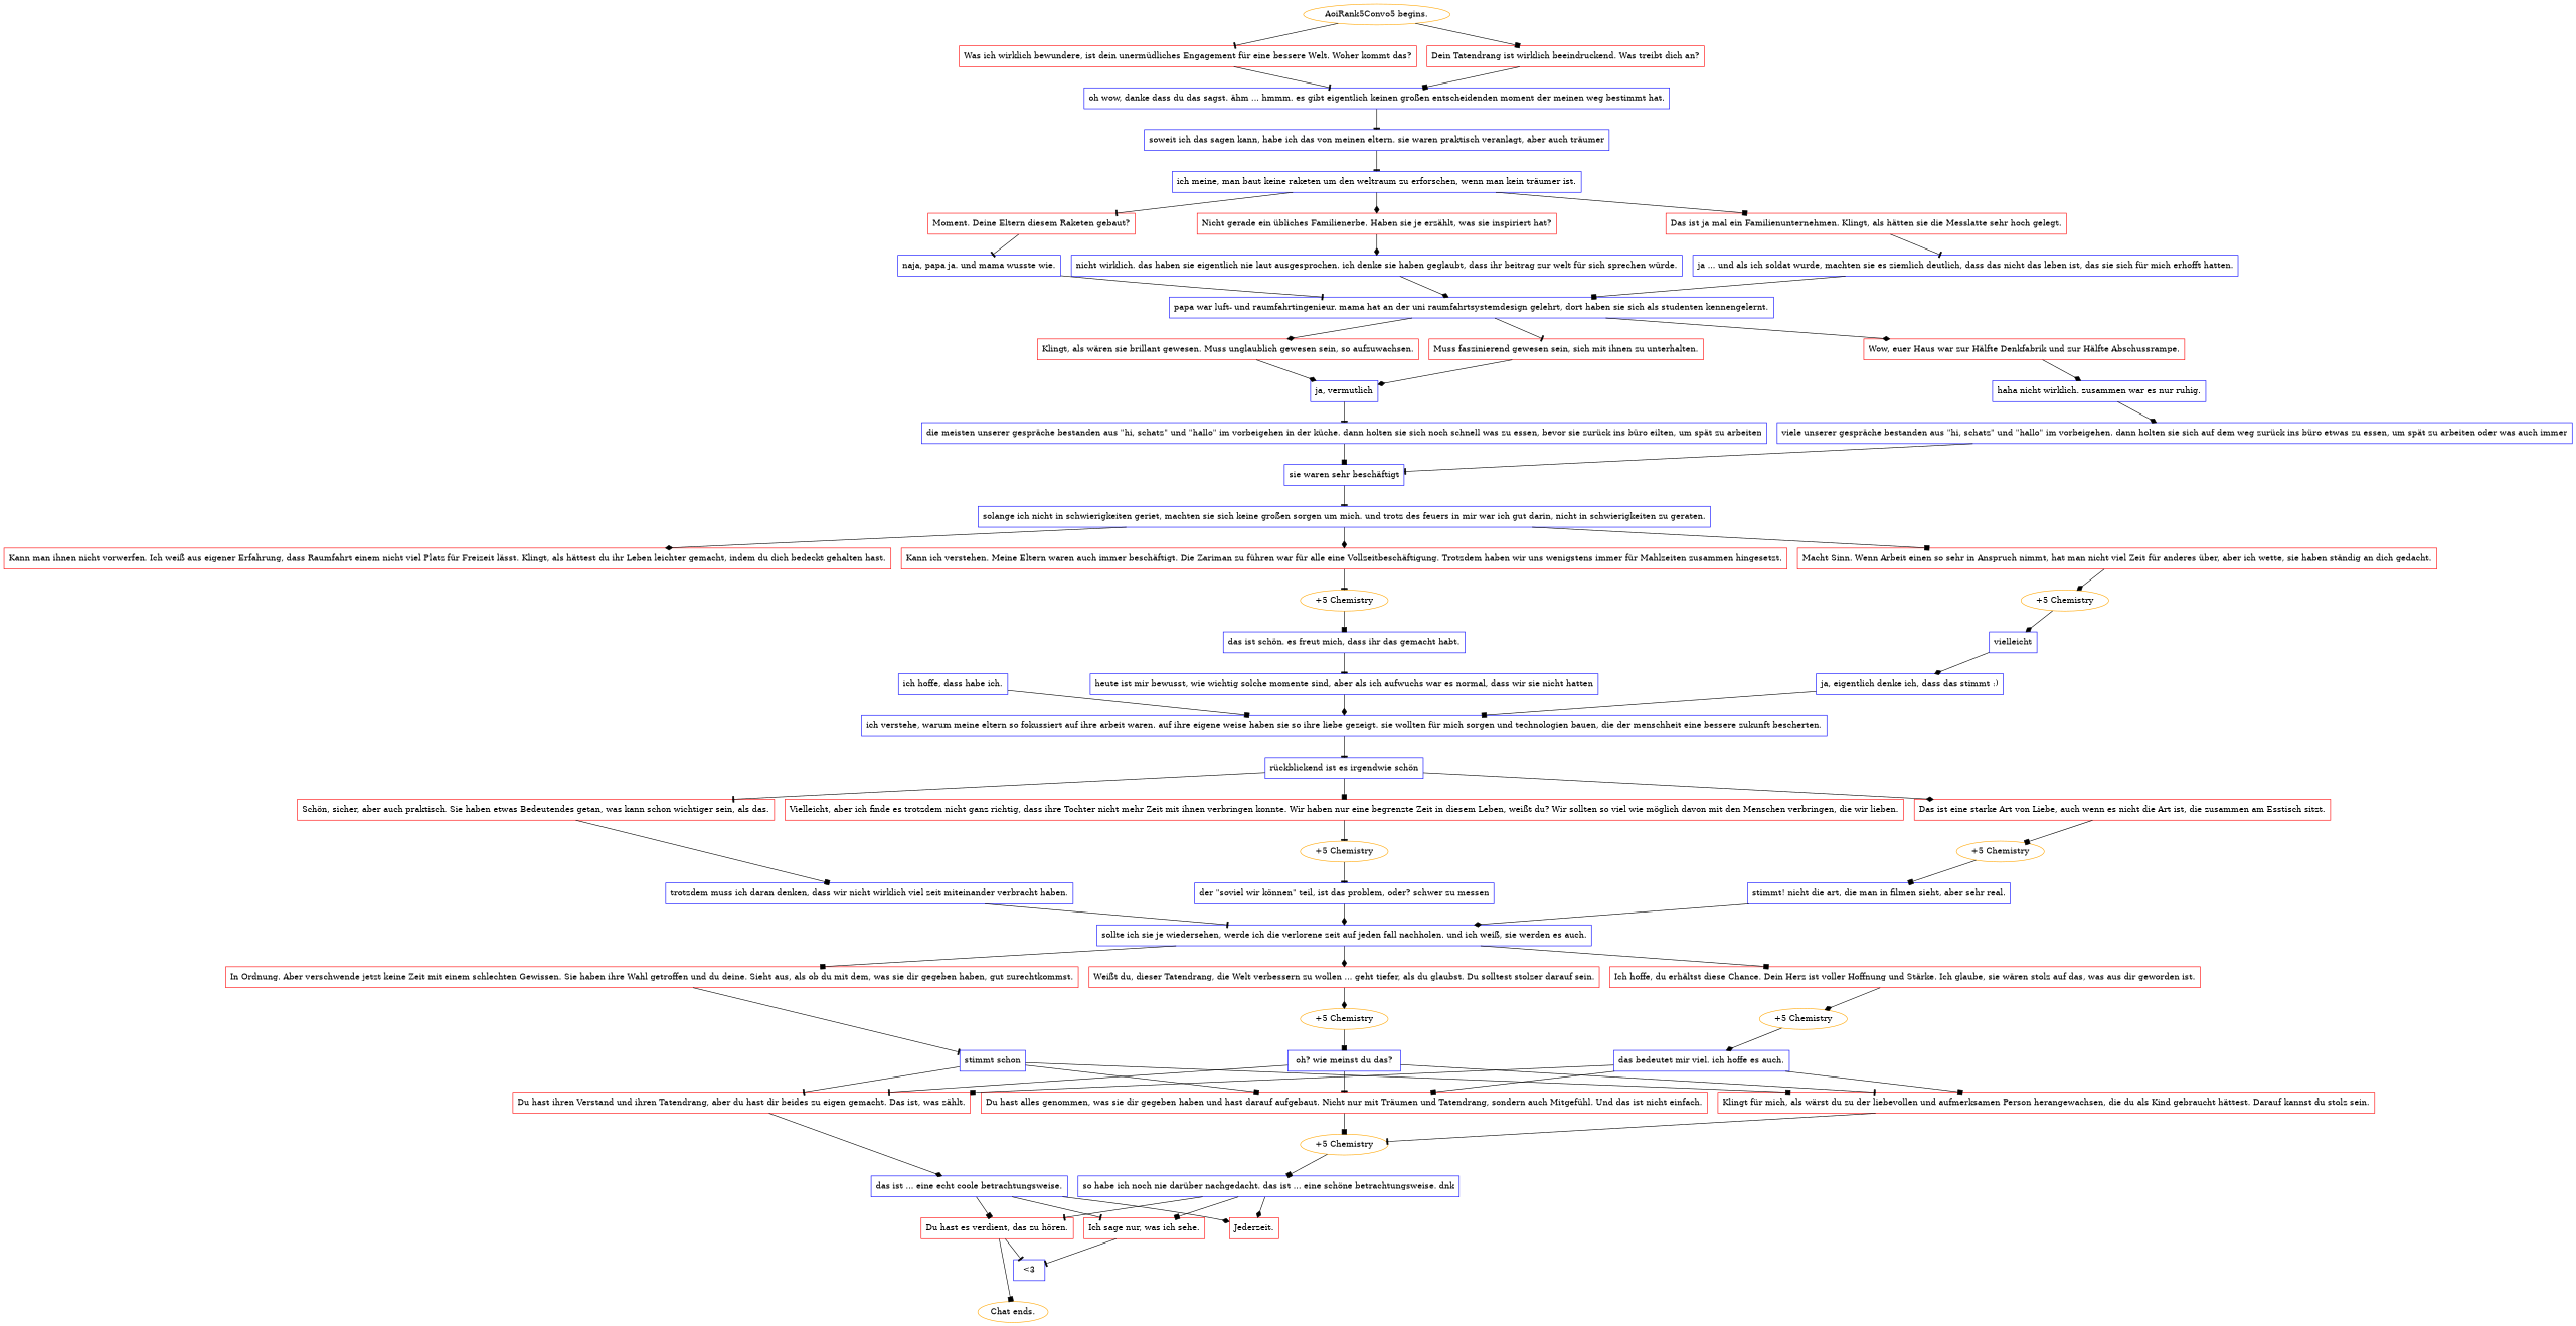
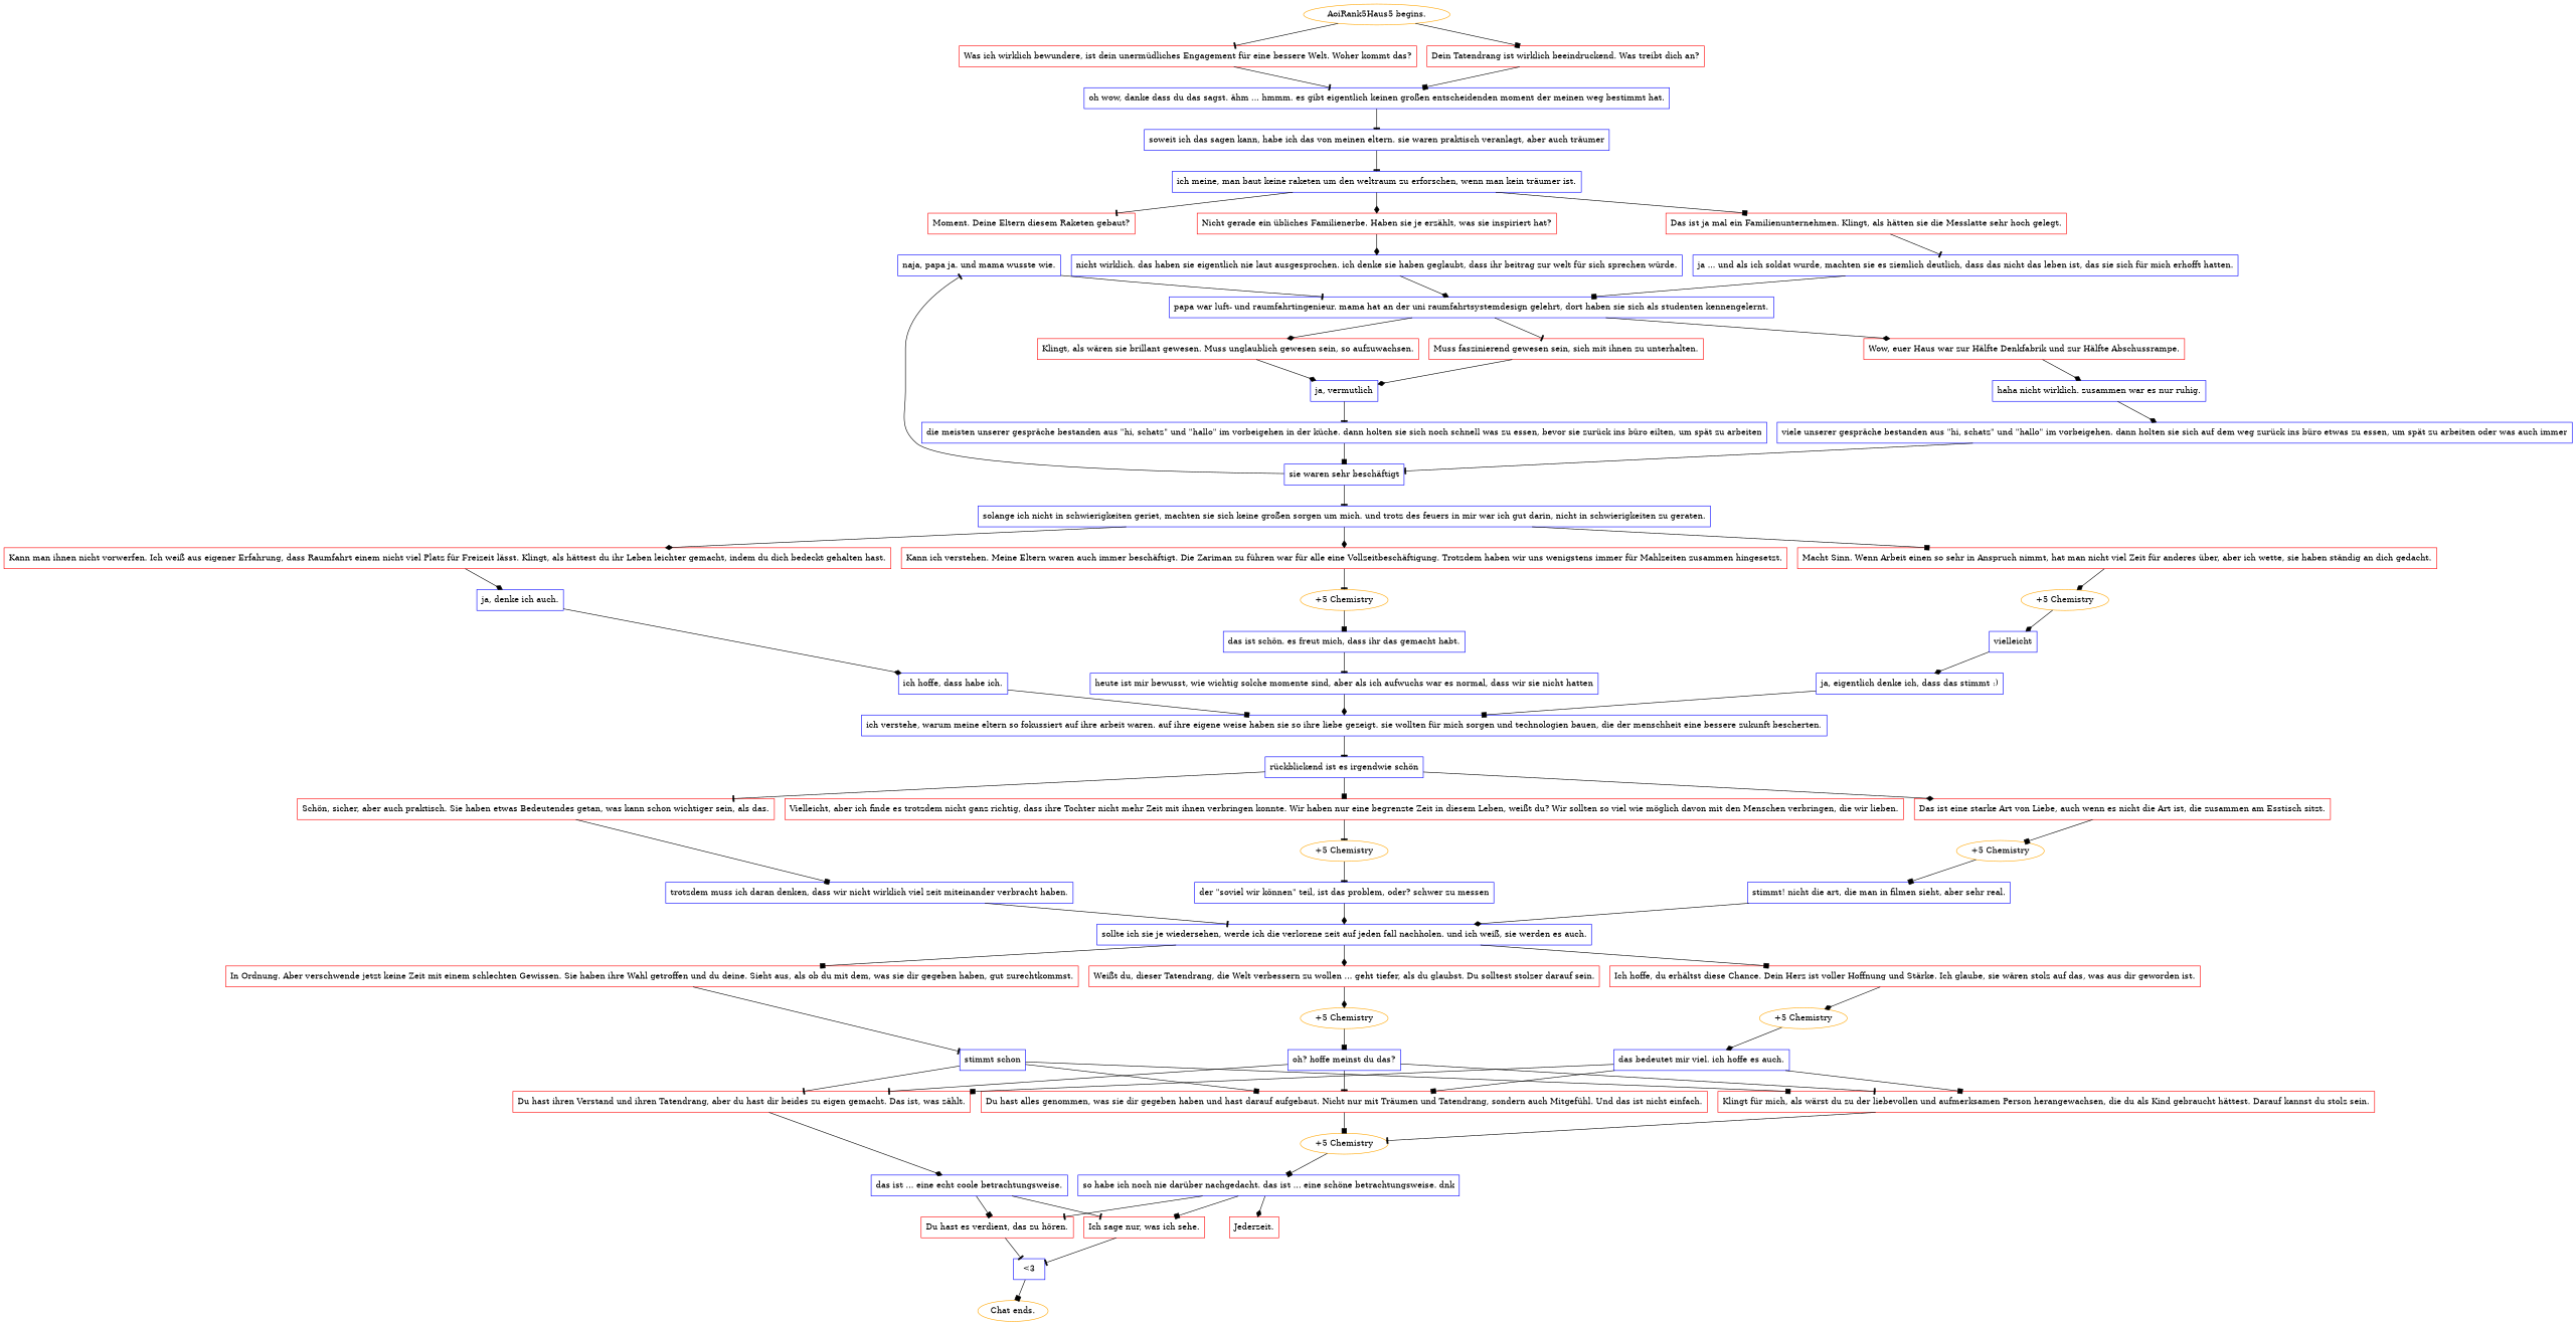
  digraph {
    node [color=blue shape=box]
    edge [arrowhead=tee]
-   "AoiRank5Convo5 begins." [color=orange shape=""]
+   "AoiRank5Convo5 begins." [color=orange label="AoiRank5Haus5 begins." shape=""]
    n2 [color=red label="Was ich wirklich bewundere, ist dein unermüdliches Engagement für eine bessere Welt. Woher kommt das?"]
    n3 [color=red label="Dein Tatendrang ist wirklich beeindruckend. Was treibt dich an?"]
    n4 [label="oh wow, danke dass du das sagst. ähm ... hmmm. es gibt eigentlich keinen großen entscheidenden moment der meinen weg bestimmt hat."]
    n5 [label="soweit ich das sagen kann, habe ich das von meinen eltern. sie waren praktisch veranlagt, aber auch träumer"]
    n6 [label="ich meine, man baut keine raketen um den weltraum zu erforschen, wenn man kein träumer ist."]
    n7 [color=red label="Moment. Deine Eltern diesem Raketen gebaut?"]
    n8 [color=red label="Das ist ja mal ein Familienunternehmen. Klingt, als hätten sie die Messlatte sehr hoch gelegt."]
    n9 [color=red label="Nicht gerade ein übliches Familienerbe. Haben sie je erzählt, was sie inspiriert hat?"]
    n10 [label="naja, papa ja. und mama wusste wie."]
    n11 [label="ja ... und als ich soldat wurde, machten sie es ziemlich deutlich, dass das nicht das leben ist, das sie sich für mich erhofft hatten."]
    n12 [label="nicht wirklich. das haben sie eigentlich nie laut ausgesprochen. ich denke sie haben geglaubt, dass ihr beitrag zur welt für sich sprechen würde."]
    n13 [label="papa war luft- und raumfahrtingenieur. mama hat an der uni raumfahrtsystemdesign gelehrt, dort haben sie sich als studenten kennengelernt."]
    n14 [color=red label="Wow, euer Haus war zur Hälfte Denkfabrik und zur Hälfte Abschussrampe."]
    n15 [color=red label="Muss faszinierend gewesen sein, sich mit ihnen zu unterhalten."]
    n16 [color=red label="Klingt, als wären sie brillant gewesen. Muss unglaublich gewesen sein, so aufzuwachsen."]
    n17 [label="haha nicht wirklich. zusammen war es nur ruhig."]
    n18 [label="ja, vermutlich"]
    n19 [label="viele unserer gespräche bestanden aus \"hi, schatz\" und \"hallo\" im vorbeigehen. dann holten sie sich auf dem weg zurück ins büro etwas zu essen, um spät zu arbeiten oder was auch immer"]
    n20 [label="die meisten unserer gespräche bestanden aus \"hi, schatz\" und \"hallo\" im vorbeigehen in der küche. dann holten sie sich noch schnell was zu essen, bevor sie zurück ins büro eilten, um spät zu arbeiten"]
    n21 [label="sie waren sehr beschäftigt"]
    n22 [label="solange ich nicht in schwierigkeiten geriet, machten sie sich keine großen sorgen um mich. und trotz des feuers in mir war ich gut darin, nicht in schwierigkeiten zu geraten."]
    n23 [color=red label="Kann ich verstehen. Meine Eltern waren auch immer beschäftigt. Die Zariman zu führen war für alle eine Vollzeitbeschäftigung. Trotzdem haben wir uns wenigstens immer für Mahlzeiten zusammen hingesetzt."]
    n24 [color=red label="Macht Sinn. Wenn Arbeit einen so sehr in Anspruch nimmt, hat man nicht viel Zeit für anderes über, aber ich wette, sie haben ständig an dich gedacht."]
    n25 [color=red label="Kann man ihnen nicht vorwerfen. Ich weiß aus eigener Erfahrung, dass Raumfahrt einem nicht viel Platz für Freizeit lässt. Klingt, als hättest du ihr Leben leichter gemacht, indem du dich bedeckt gehalten hast."]
    n26 [color=orange label="+5 Chemistry" shape=""]
    n27 [color=orange label="+5 Chemistry" shape=""]
+   n28 [label="ja, denke ich auch."]
    n29 [label="das ist schön. es freut mich, dass ihr das gemacht habt."]
    n30 [label=vielleicht]
    n31 [label="ich hoffe, dass habe ich."]
    n32 [label="heute ist mir bewusst, wie wichtig solche momente sind, aber als ich aufwuchs war es normal, dass wir sie nicht hatten"]
    n33 [label="ja, eigentlich denke ich, dass das stimmt :)"]
    n34 [label="ich verstehe, warum meine eltern so fokussiert auf ihre arbeit waren. auf ihre eigene weise haben sie so ihre liebe gezeigt. sie wollten für mich sorgen und technologien bauen, die der menschheit eine bessere zukunft bescherten."]
    n35 [label="rückblickend ist es irgendwie schön"]
    n36 [color=red label="Vielleicht, aber ich finde es trotzdem nicht ganz richtig, dass ihre Tochter nicht mehr Zeit mit ihnen verbringen konnte. Wir haben nur eine begrenzte Zeit in diesem Leben, weißt du? Wir sollten so viel wie möglich davon mit den Menschen verbringen, die wir lieben."]
    n37 [color=red label="Schön, sicher, aber auch praktisch. Sie haben etwas Bedeutendes getan, was kann schon wichtiger sein, als das."]
    n38 [color=red label="Das ist eine starke Art von Liebe, auch wenn es nicht die Art ist, die zusammen am Esstisch sitzt."]
    n39 [color=orange label="+5 Chemistry" shape=""]
    n40 [label="trotzdem muss ich daran denken, dass wir nicht wirklich viel zeit miteinander verbracht haben."]
    n41 [color=orange label="+5 Chemistry" shape=""]
    n42 [label="der \"soviel wir können\" teil, ist das problem, oder? schwer zu messen"]
    n43 [label="sollte ich sie je wiedersehen, werde ich die verlorene zeit auf jeden fall nachholen. und ich weiß, sie werden es auch."]
    n44 [label="stimmt! nicht die art, die man in filmen sieht, aber sehr real."]
    n45 [color=red label="In Ordnung. Aber verschwende jetzt keine Zeit mit einem schlechten Gewissen. Sie haben ihre Wahl getroffen und du deine. Sieht aus, als ob du mit dem, was sie dir gegeben haben, gut zurechtkommst."]
    n46 [color=red label="Weißt du, dieser Tatendrang, die Welt verbessern zu wollen ... geht tiefer, als du glaubst. Du solltest stolzer darauf sein."]
    n47 [color=red label="Ich hoffe, du erhältst diese Chance. Dein Herz ist voller Hoffnung und Stärke. Ich glaube, sie wären stolz auf das, was aus dir geworden ist."]
    n48 [label="stimmt schon"]
    n49 [color=orange label="+5 Chemistry" shape=""]
    n50 [color=orange label="+5 Chemistry" shape=""]
    n51 [color=red label="Du hast ihren Verstand und ihren Tatendrang, aber du hast dir beides zu eigen gemacht. Das ist, was zählt."]
    n52 [color=red label="Klingt für mich, als wärst du zu der liebevollen und aufmerksamen Person herangewachsen, die du als Kind gebraucht hättest. Darauf kannst du stolz sein."]
    n53 [color=red label="Du hast alles genommen, was sie dir gegeben haben und hast darauf aufgebaut. Nicht nur mit Träumen und Tatendrang, sondern auch Mitgefühl. Und das ist nicht einfach."]
-   n54 [label="oh? wie meinst du das?"]
+   n54 [label="oh? hoffe meinst du das?"]
    n55 [label="das bedeutet mir viel. ich hoffe es auch."]
    n56 [label="das ist ... eine echt coole betrachtungsweise."]
    n57 [color=orange label="+5 Chemistry" shape=""]
    n58 [color=red label="Ich sage nur, was ich sehe."]
    n59 [color=red label="Jederzeit."]
    n60 [color=red label="Du hast es verdient, das zu hören."]
    n61 [label="so habe ich noch nie darüber nachgedacht. das ist ... eine schöne betrachtungsweise. dnk"]
    n62 [label="<3"]
    "Chat ends." [color=orange shape=""]
    "AoiRank5Convo5 begins." -> n2
    "AoiRank5Convo5 begins." -> n3 [arrowhead=box]
    n2 -> n4
    n3 -> n4 [arrowhead=box]
    n4 -> n5
    n5 -> n6
    n6 -> n7
    n6 -> n8 [arrowhead=box]
    n6 -> n9 [arrowhead=diamond]
-   n7 -> n10
+   n21 -> n10
    n8 -> n11
    n9 -> n12 [arrowhead=diamond]
    n10 -> n13
    n11 -> n13 [arrowhead=box]
    n12 -> n13 [arrowhead=diamond]
    n13 -> n14 [arrowhead=diamond]
    n13 -> n15
    n13 -> n16 [arrowhead=diamond]
    n14 -> n17 [arrowhead=diamond]
    n15 -> n18 [arrowhead=diamond]
    n16 -> n18 [arrowhead=diamond]
    n17 -> n19 [arrowhead=diamond]
    n18 -> n20
    n19 -> n21
    n20 -> n21 [arrowhead=box]
    n21 -> n22
    n22 -> n23 [arrowhead=diamond]
    n22 -> n24 [arrowhead=box]
    n22 -> n25 [arrowhead=diamond]
    n23 -> n26
    n24 -> n27 [arrowhead=diamond]
+   n25 -> n28 [arrowhead=diamond]
    n26 -> n29 [arrowhead=box]
    n27 -> n30 [arrowhead=diamond]
+   n28 -> n31 [arrowhead=diamond]
    n29 -> n32
    n30 -> n33 [arrowhead=diamond]
    n31 -> n34 [arrowhead=box]
    n32 -> n34 [arrowhead=diamond]
    n33 -> n34 [arrowhead=box]
    n34 -> n35
    n35 -> n36 [arrowhead=box]
    n35 -> n37
    n35 -> n38 [arrowhead=diamond]
    n36 -> n39
    n37 -> n40 [arrowhead=box]
    n38 -> n41 [arrowhead=box]
    n39 -> n42
    n40 -> n43
    n41 -> n44 [arrowhead=box]
    n42 -> n43 [arrowhead=diamond]
    n43 -> n45 [arrowhead=box]
    n43 -> n46 [arrowhead=diamond]
    n43 -> n47 [arrowhead=box]
    n44 -> n43 [arrowhead=diamond]
    n45 -> n48
    n46 -> n49 [arrowhead=diamond]
    n47 -> n50 [arrowhead=diamond]
    n48 -> n51
    n48 -> n52 [arrowhead=box]
    n48 -> n53 [arrowhead=box]
    n49 -> n54 [arrowhead=box]
    n50 -> n55 [arrowhead=diamond]
    n51 -> n56 [arrowhead=diamond]
    n52 -> n57
    n53 -> n57 [arrowhead=box]
    n54 -> n51
    n54 -> n52
    n54 -> n53
    n55 -> n51 [arrowhead=box]
    n55 -> n52 [arrowhead=box]
    n55 -> n53 [arrowhead=box]
    n56 -> n58
-   n56 -> n59 [arrowhead=diamond]
    n56 -> n60 [arrowhead=box]
    n57 -> n61 [arrowhead=box]
    n58 -> n62
    n60 -> n62
    n61 -> n58 [arrowhead=box]
    n61 -> n59 [arrowhead=diamond]
    n61 -> n60
-   n60 -> "Chat ends." [arrowhead=box]
+   n62 -> "Chat ends." [arrowhead=box]
  }
